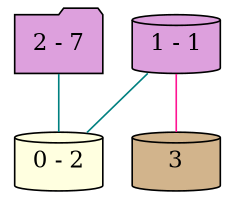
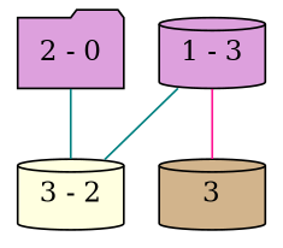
  graph {
    node [fillcolor=plum shape=cylinder style=filled]
    edge [color=teal]
-   n1 [label="2 - 7" shape=folder]
-   n2 [fillcolor=lightyellow label="0 - 2"]
-   n3 [label="1 - 1"]
+   n1 [label="2 - 0" shape=folder]
+   n2 [fillcolor=lightyellow label="3 - 2"]
+   n3 [label="1 - 3"]
    3 [fillcolor=tan]
    n1 -- n2
    n3 -- n2
    n3 -- 3 [color=deeppink]
  }
